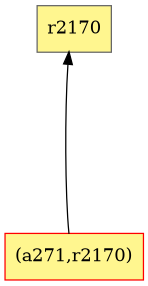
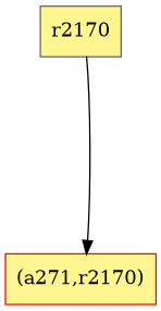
  digraph {
    rankdir=BT
    ranksep=2.0
    node [fillcolor=khaki1 shape=record style=filled]
    n1 [label="{(a271,r2170)}" color=red]
    n2 [label="{r2170}" color=gray40]
-   n1 -> n2 [style=solid]
+   n2 -> n1 [style=solid]
  }
